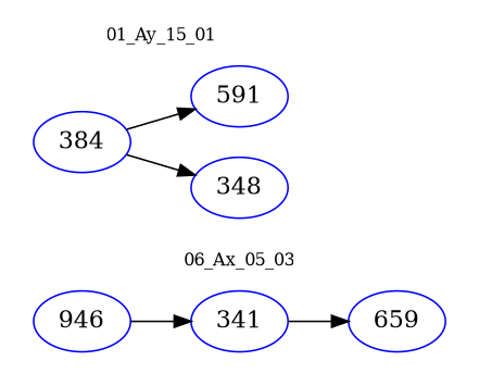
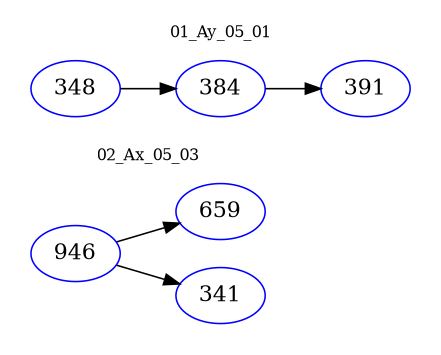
  digraph {
    rankdir=LR
    node [color=blue]
    edge [color=black]
    n1 [label=946]
    n2 [label=341]
    n3 [label=659]
    n4 [label=384]
    n5 [label=348]
-   n6 [label=591]
+   n6 [label=391]
    subgraph cluster_1 {
      color=white
      fontsize=10
-     label="06_Ax_05_03"
+     label="02_Ax_05_03"
      n1
      n2
      n3
    }
    subgraph cluster_2 {
      color=white
      fontsize=10
-     label="01_Ay_15_01"
+     label="01_Ay_05_01"
      n4
      n5
      n6
    }
    n1 -> n2
-   n2 -> n3
-   n4 -> n5
+   n1 -> n3
+   n5 -> n4
    n4 -> n6
  }
